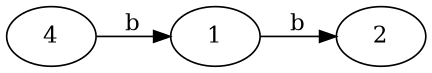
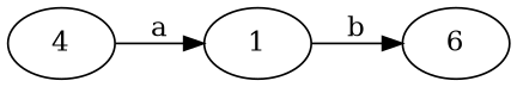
  strict digraph {
    rankdir=LR
    n1 [label=4]
    1
-   6 [label=2]
-   n1 -> 1 [label=b]
+   6
+   n1 -> 1 [label=a]
    1 -> 6 [label=b]
  }
